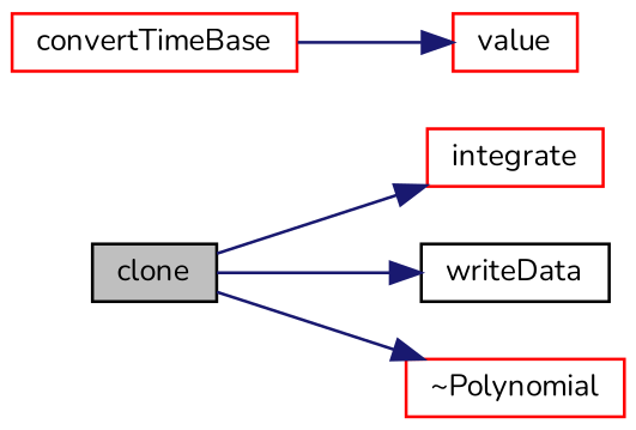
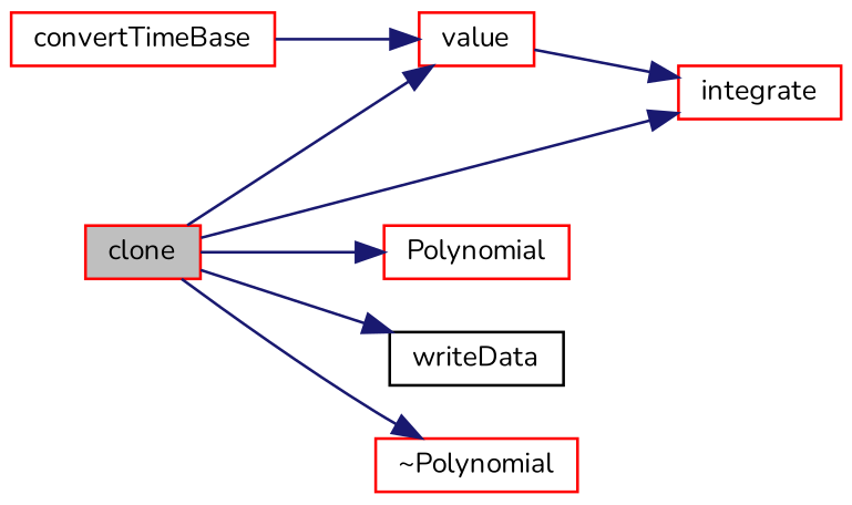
  digraph {
    fontname=Nunito
    rankdir=LR
    node [color=red fontname=Nunito fontsize=10 shape=record]
    edge [color=midnightblue fontname=Nunito fontsize=10 labelfontname=Helvetica labelfontsize=10 style=solid]
-   n1 [color=black fillcolor=grey75 fontcolor=black height=0.2 label=clone style=filled width=0.4]
+   n1 [fillcolor=grey75 fontcolor=black height=0.2 label=clone style=filled width=0.4]
    n2 [height=0.2 label=value width=0.4]
    n3 [height=0.2 label=integrate width=0.4]
+   n4 [height=0.2 label=Polynomial width=0.4]
    n5 [color=black height=0.2 label=writeData width=0.4]
    n6 [height=0.2 label="~Polynomial" width=0.4]
    n7 [height=0.2 label=convertTimeBase width=0.4]
+   n1 -> n2
    n1 -> n3
+   n1 -> n4
    n1 -> n5
    n1 -> n6
+   n2 -> n3
    n7 -> n2
  }
